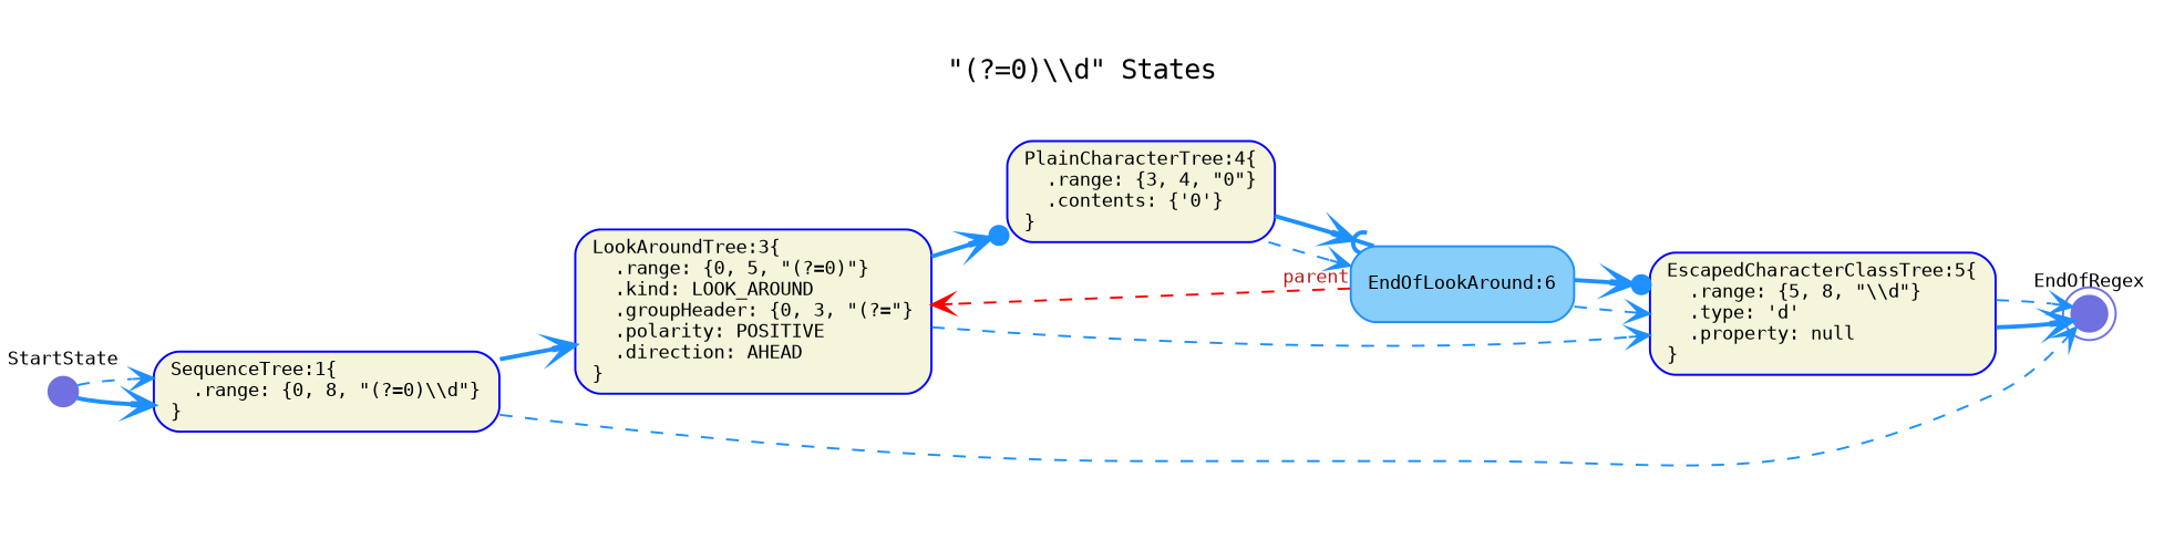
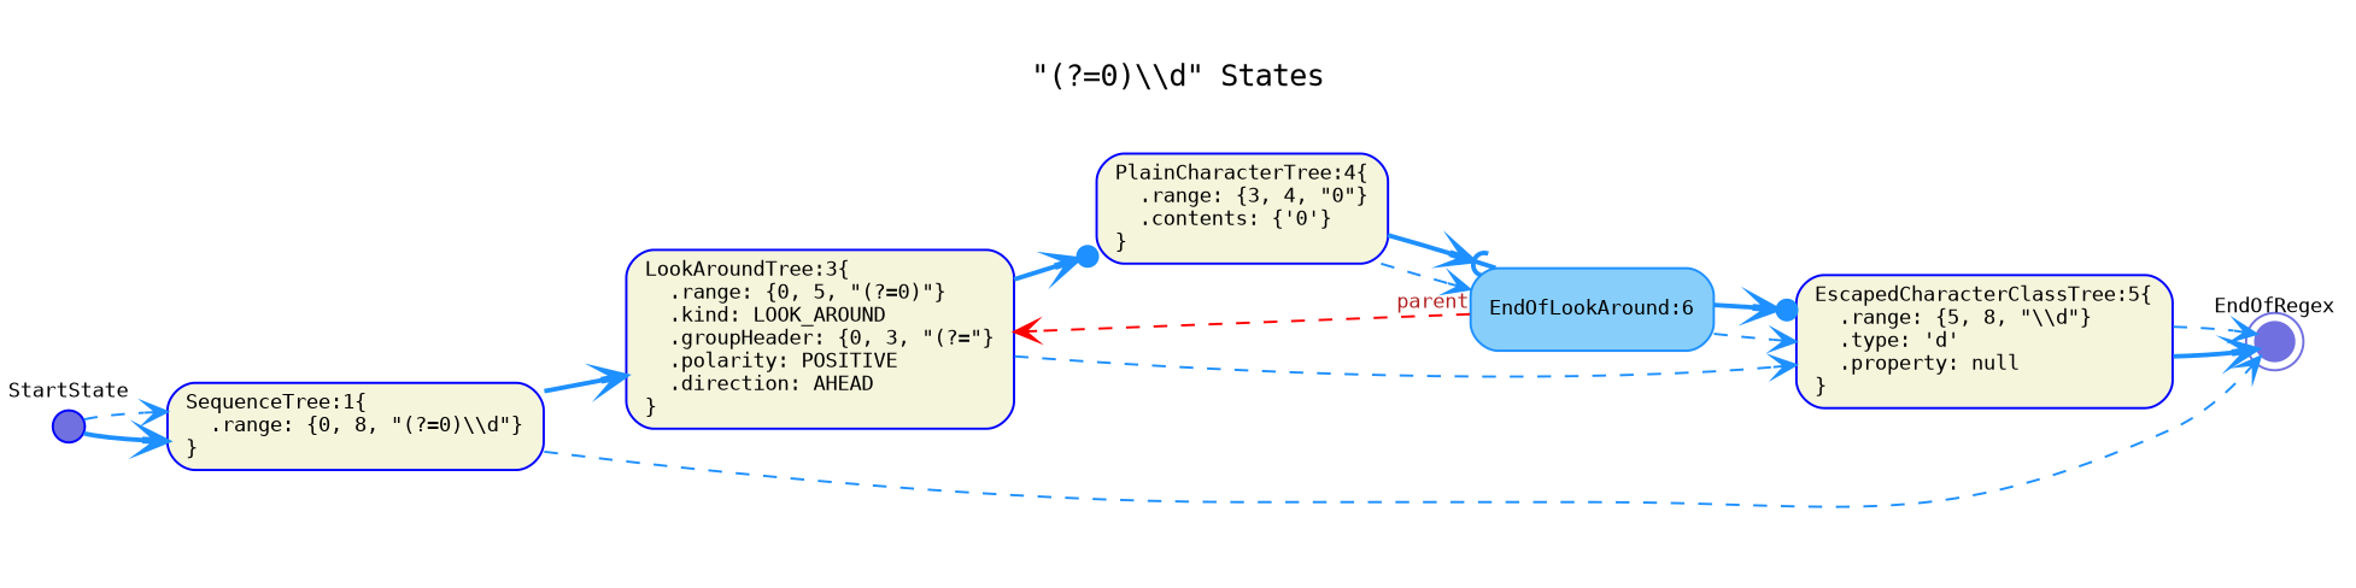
  digraph {
    fontname=Monospace
    fontsize=13
    label="\"(?=0)\\\\d\" States"
    labelloc=t
    rankdir=LR
    node [color=Blue fillcolor=Beige fixedsize=false fontname=Monospace fontsize=9 shape=box style="rounded,filled"]
    edge [arrowhead=vee arrowtail=none color=DodgerBlue dir=both fontcolor=MediumBlue fontname=Monospace fontsize=9 style=dashed]
    n1 [label="SequenceTree:1\{\l  .range: \{0, 8, \"(?=0)\\\\d\"\}\l\}\l" width=0.75]
    n2 [label="LookAroundTree:3\{\l  .range: \{0, 5, \"(?=0)\"\}\l  .kind: LOOK_AROUND\l  .groupHeader: \{0, 3, \"(?=\"\}\l  .polarity: POSITIVE\l  .direction: AHEAD\l\}\l" width=0.75]
    n3 [color="#7070E0" fillcolor="#7070E0" fixedsize=true label="EndOfRegex\l\l\l\l" shape=doublecircle width=0.12]
    n4 [label="PlainCharacterTree:4\{\l  .range: \{3, 4, \"0\"\}\l  .contents: \{'0'\}\l\}\l" width=0.75]
    n5 [label="EscapedCharacterClassTree:5\{\l  .range: \{5, 8, \"\\\\d\"\}\l  .type: 'd'\l  .property: null\l\}\l" width=0.75]
    n6 [color=DodgerBlue fillcolor=LightSkyBlue label="EndOfLookAround:6\l" width=0.75]
-   n7 [color="#7070E0" fillcolor="#7070E0" fixedsize=true label="StartState\l\l\l\l" shape=circle width=0.20]
+   n7 [fillcolor="#7070E0" fixedsize=true label="StartState\l\l\l\l" shape=circle width=0.20]
    n1 -> n2 [style=bold]
    n1 -> n3
    n2 -> n4 [arrowhead=dotvee style=bold]
    n2 -> n5
    n4 -> n6
    n4 -> n6 [arrowhead=icurvevee style=bold]
    n5 -> n3 [style=bold]
    n5 -> n3
    n6 -> n2 [color=Red fontcolor=Firebrick taillabel=parent]
    n6 -> n5
    n6 -> n5 [arrowhead=dotvee style=bold]
    n7 -> n1 [style=bold]
    n7 -> n1
  }
